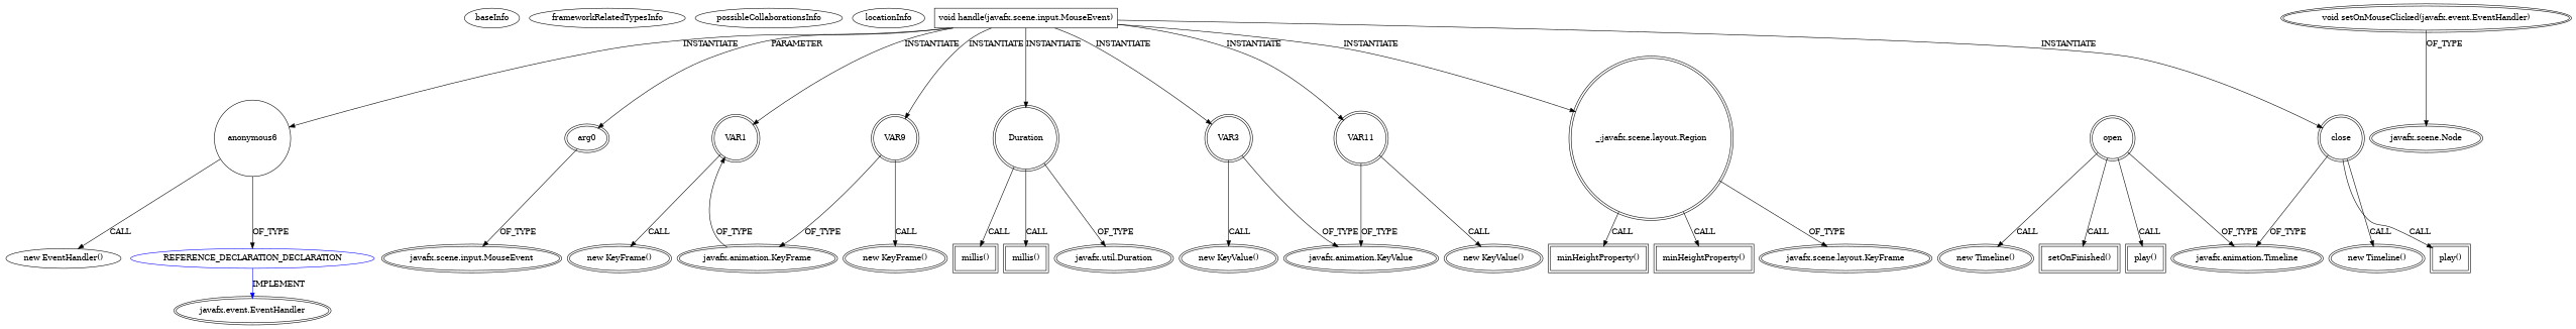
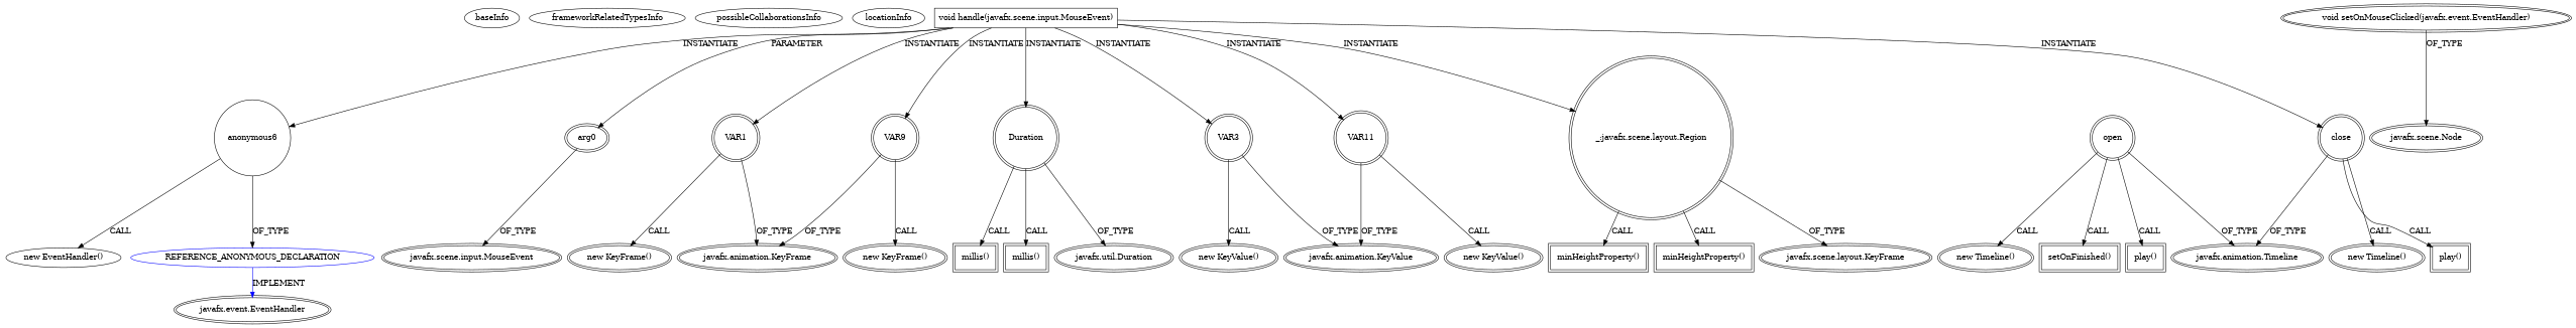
  digraph {
    node [isFrameworkType=true peripheries=2 vertexType=VARIABLE_EXPRESION]
    baseInfo [category=extension_graph graphId=1049 isAnonymous=true possibleRelation=true isFrameworkType="" peripheries="" vertexType=""]
    frameworkRelatedTypesInfo [0="javafx.event.EventHandler" isFrameworkType="" peripheries="" vertexType=""]
    possibleCollaborationsInfo [0="1049~OVERRIDING_METHOD_DECLARATION-INSTANTIATION-~javafx.event.EventHandler ~javafx.event.EventHandler ~true~true" isFrameworkType="" peripheries="" vertexType=""]
    locationInfo [contextSignature="void setup()" filePath="/Ollowayne-dalekPTT/dalekPTT-master/src/ptt/dalek/ui/RepositoryPane.java" graphId=1049 projectName="Ollowayne-dalekPTT" isFrameworkType="" peripheries="" vertexType=""]
    n5 [label="javafx.event.EventHandler" vertexType=FRAMEWORK_INTERFACE_TYPE]
    n6 [isFrameworkType=false label="void handle(javafx.scene.input.MouseEvent)" shape=box vertexType=OVERRIDING_METHOD_DECLARATION peripheries=""]
    n7 [label=arg0 vertexType=PARAMETER_DECLARATION]
    n8 [label=VAR1 shape=circle]
    n9 [label=Duration shape=circle]
    n10 [label=VAR3 shape=circle]
    n11 [label="_:javafx.scene.layout.Region" shape=circle]
    n12 [isFrameworkType=false label=anonymous6 shape=circle peripheries=""]
    n13 [label=close shape=circle]
    n14 [label=VAR9 shape=circle]
    n15 [label=VAR11 shape=circle]
    n16 [label="void setOnMouseClicked(javafx.event.EventHandler)" vertexType=OUTSIDE_CALL]
    n17 [label="javafx.scene.Node" vertexType=FRAMEWORK_CLASS_TYPE]
    n18 [label="javafx.scene.input.MouseEvent" vertexType=FRAMEWORK_CLASS_TYPE]
    n19 [label=open shape=circle]
    n20 [label="javafx.animation.Timeline" vertexType=FRAMEWORK_CLASS_TYPE]
    n21 [label="new Timeline()" vertexType=CONSTRUCTOR_CALL]
    n22 [label="setOnFinished()" shape=box vertexType=INSIDE_CALL]
    n23 [label="play()" shape=box vertexType=INSIDE_CALL]
    n24 [label="javafx.animation.KeyFrame" vertexType=FRAMEWORK_CLASS_TYPE]
    n25 [label="new KeyFrame()" vertexType=CONSTRUCTOR_CALL]
    n26 [label="javafx.util.Duration" vertexType=FRAMEWORK_CLASS_TYPE]
    n27 [label="millis()" shape=box vertexType=INSIDE_CALL]
    n28 [label="millis()" shape=box vertexType=INSIDE_CALL]
    n29 [label="javafx.animation.KeyValue" vertexType=FRAMEWORK_CLASS_TYPE]
    n30 [label="new KeyValue()" vertexType=CONSTRUCTOR_CALL]
    n31 [label="javafx.scene.layout.KeyFrame" vertexType=FRAMEWORK_CLASS_TYPE]
    n32 [label="minHeightProperty()" shape=box vertexType=INSIDE_CALL]
    n33 [label="minHeightProperty()" shape=box vertexType=INSIDE_CALL]
-   n34 [color=blue isFrameworkType=false label=REFERENCE_DECLARATION_DECLARATION vertexType=REFERENCE_ANONYMOUS_DECLARATION peripheries=""]
+   n34 [color=blue isFrameworkType=false label=REFERENCE_ANONYMOUS_DECLARATION vertexType=REFERENCE_ANONYMOUS_DECLARATION peripheries=""]
    n35 [isFrameworkType=false label="new EventHandler()" vertexType=CONSTRUCTOR_CALL peripheries=""]
    n36 [label="new Timeline()" vertexType=CONSTRUCTOR_CALL]
    n37 [label="play()" shape=box vertexType=INSIDE_CALL]
    n38 [label="new KeyFrame()" vertexType=CONSTRUCTOR_CALL]
    n39 [label="new KeyValue()" vertexType=CONSTRUCTOR_CALL]
    n6 -> n7 [label=PARAMETER]
    n6 -> n8 [label=INSTANTIATE]
    n6 -> n9 [label=INSTANTIATE]
    n6 -> n10 [label=INSTANTIATE]
    n6 -> n11 [label=INSTANTIATE]
    n6 -> n12 [label=INSTANTIATE]
    n6 -> n13 [label=INSTANTIATE]
    n6 -> n14 [label=INSTANTIATE]
    n6 -> n15 [label=INSTANTIATE]
    n7 -> n18 [label=OF_TYPE]
-   n24 -> n8 [label=OF_TYPE]
+   n8 -> n24 [label=OF_TYPE]
    n8 -> n25 [label=CALL]
    n9 -> n26 [label=OF_TYPE]
    n9 -> n27 [label=CALL]
    n9 -> n28 [label=CALL]
    n10 -> n29 [label=OF_TYPE]
    n10 -> n30 [label=CALL]
    n11 -> n31 [label=OF_TYPE]
    n11 -> n32 [label=CALL]
    n11 -> n33 [label=CALL]
    n12 -> n34 [label=OF_TYPE]
    n12 -> n35 [label=CALL]
    n13 -> n20 [label=OF_TYPE]
    n13 -> n36 [label=CALL]
    n13 -> n37 [label=CALL]
    n14 -> n24 [label=OF_TYPE]
    n14 -> n38 [label=CALL]
    n15 -> n29 [label=OF_TYPE]
    n15 -> n39 [label=CALL]
    n16 -> n17 [label=OF_TYPE]
    n19 -> n20 [label=OF_TYPE]
    n19 -> n21 [label=CALL]
    n19 -> n22 [label=CALL]
    n19 -> n23 [label=CALL]
    n34 -> n5 [color=blue label=IMPLEMENT]
  }
